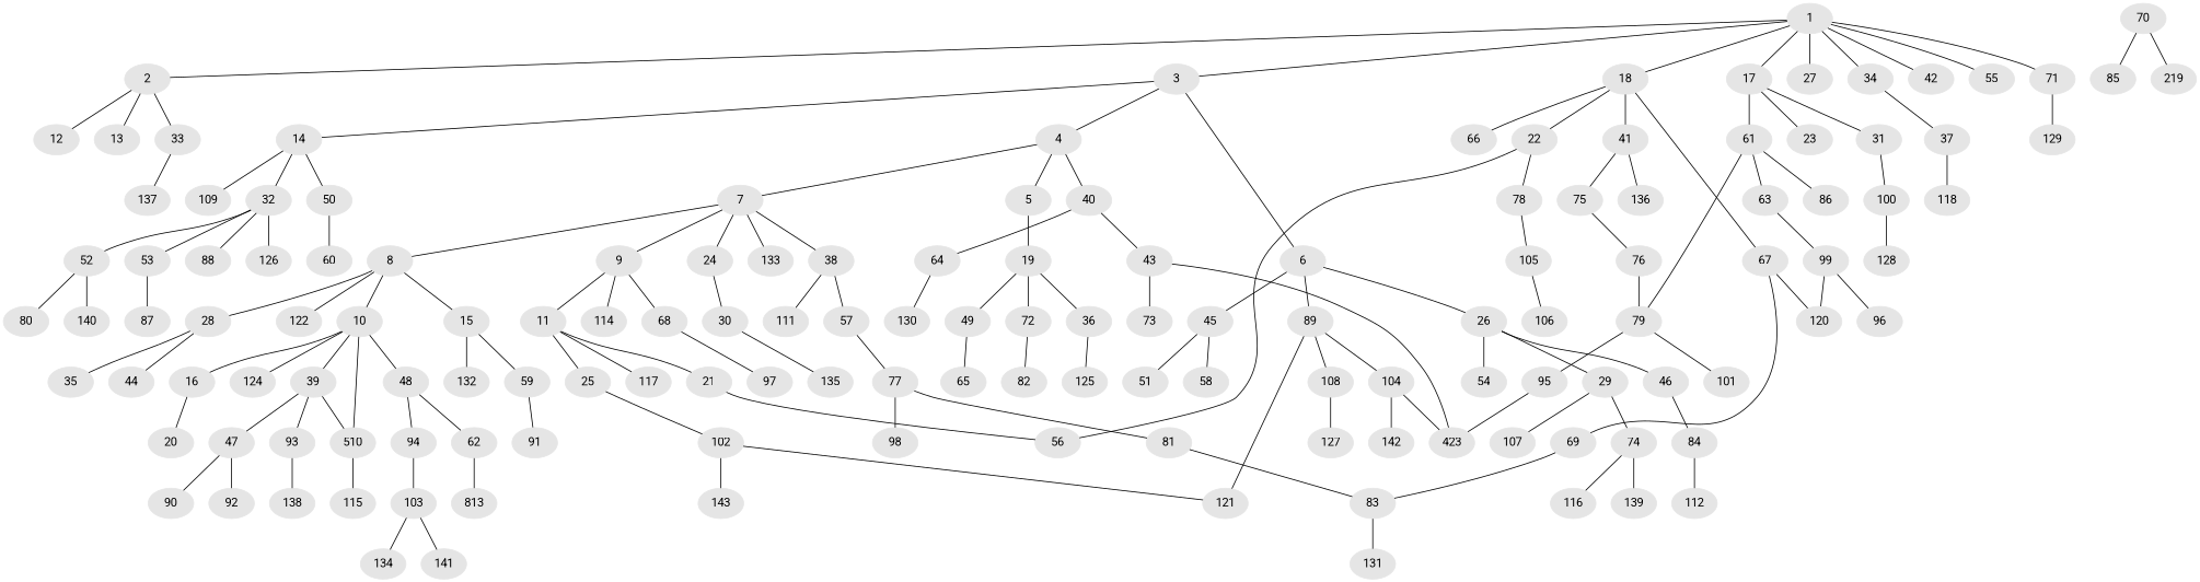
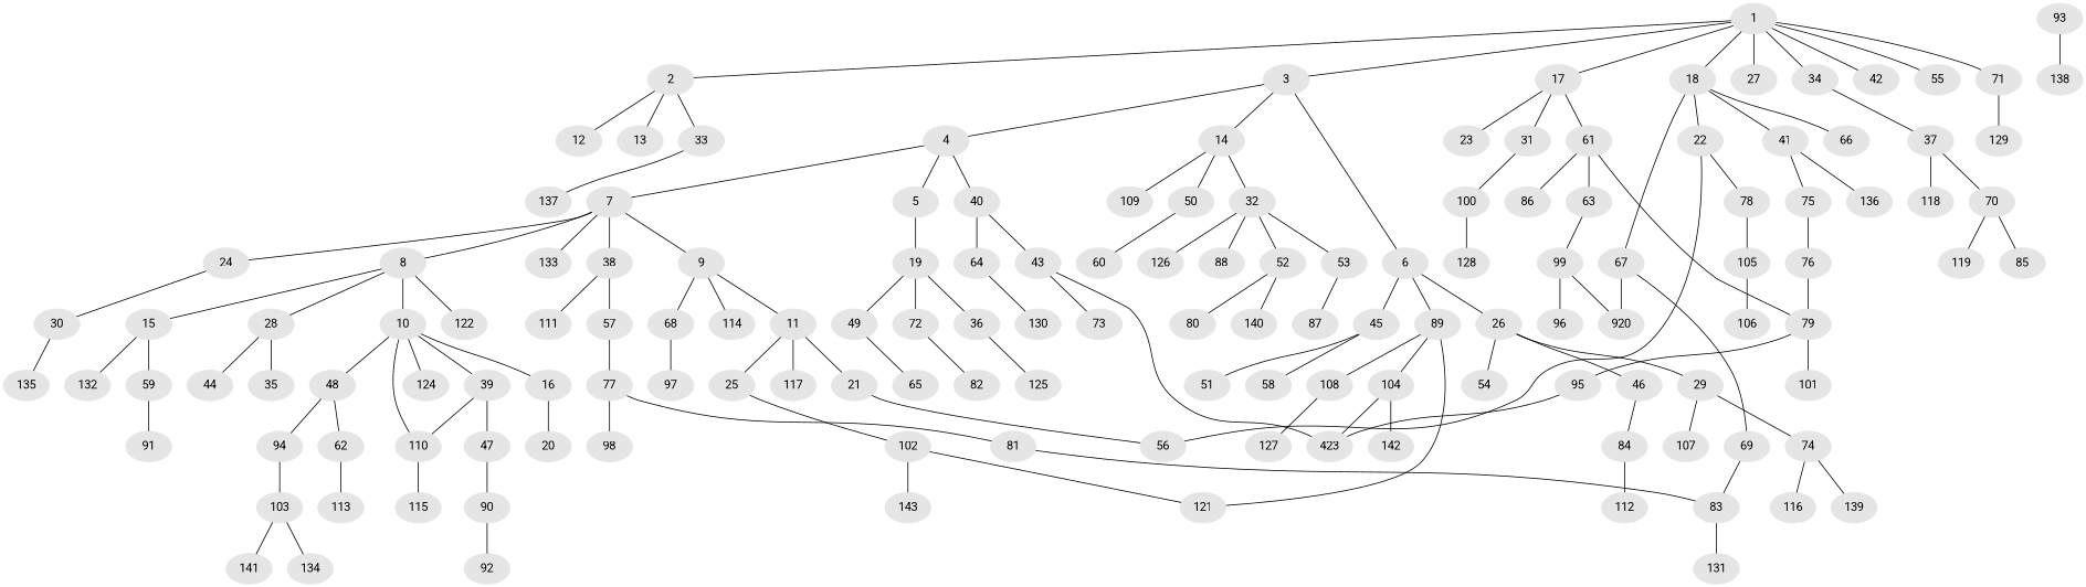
  graph {
    fontname=Roboto
    node [color=gray90 fontname=Roboto style=filled]
    edge [fontname=Roboto]
    1
    2
    3
    17
    18
    27
    34
    42
    55
    71
    12
    13
    33
    4
    6
    14
    23
    31
    61
    22
    41
    66
    67
    37
    129
    137
    5
    7
    40
    26
    45
    89
    32
    50
    109
    19
    8
    9
    24
    38
    133
    43
    64
    36
    49
    72
    29
    46
    54
    51
    58
    104
    108
    121
    10
    15
    28
    122
    11
    68
    114
    30
    57
    111
    16
    39
    48
-   110 [label=510]
+   110
    124
    59
    132
    35
    44
    21
    25
    117
    97
    20
    47
    93
    62
    94
    115
    56
    102
    52
    53
    88
    126
    60
    91
    100
    63
    79
    86
    78
    75
    136
    69
-   120
+   120 [label=920]
    125
    65
    82
    105
    135
    143
    74
    107
    84
    116
    139
    128
    80
    140
    87
    70
    118
    85
-   119 [label=219]
+   119
    77
    90
    138
    73
    n124 [label=423]
    130
    76
    112
    92
-   113 [label=813]
+   113
    103
    81
    98
    99
    95
    101
    96
    83
    131
    106
    142
    127
    134
    141
    1 -- 2
    1 -- 3
    1 -- 17
    1 -- 18
    1 -- 27
    1 -- 34
    1 -- 42
    1 -- 55
    1 -- 71
    2 -- 12
    2 -- 13
    2 -- 33
    3 -- 4
    3 -- 6
    3 -- 14
    17 -- 23
    17 -- 31
    17 -- 61
    18 -- 22
    18 -- 41
    18 -- 66
    18 -- 67
    34 -- 37
    71 -- 129
    33 -- 137
    4 -- 5
    4 -- 7
    4 -- 40
    6 -- 26
    6 -- 45
    6 -- 89
    14 -- 32
    14 -- 50
    14 -- 109
    31 -- 100
    61 -- 63
    61 -- 79
    61 -- 86
    22 -- 56
    22 -- 78
    41 -- 75
    41 -- 136
    67 -- 69
    67 -- 120
+   37 -- 70
    37 -- 118
    5 -- 19
    7 -- 8
    7 -- 9
    7 -- 24
    7 -- 38
    7 -- 133
    40 -- 43
    40 -- 64
    26 -- 29
    26 -- 46
    26 -- 54
    45 -- 51
    45 -- 58
    89 -- 104
    89 -- 108
    89 -- 121
    32 -- 52
    32 -- 53
    32 -- 88
    32 -- 126
    50 -- 60
    19 -- 36
    19 -- 49
    19 -- 72
    8 -- 10
    8 -- 15
    8 -- 28
    8 -- 122
    9 -- 11
    9 -- 68
    9 -- 114
    24 -- 30
    38 -- 57
    38 -- 111
    43 -- 73
    43 -- n124
    64 -- 130
    36 -- 125
    49 -- 65
    72 -- 82
    29 -- 74
    29 -- 107
    46 -- 84
    104 -- n124
    104 -- 142
    108 -- 127
    10 -- 16
    10 -- 39
    10 -- 48
    10 -- 110
    10 -- 124
    15 -- 59
    15 -- 132
    28 -- 35
    28 -- 44
    11 -- 21
    11 -- 25
    11 -- 117
    68 -- 97
    30 -- 135
    57 -- 77
    16 -- 20
    39 -- 110
    39 -- 47
-   39 -- 93
    48 -- 62
    48 -- 94
    110 -- 115
    59 -- 91
    21 -- 56
    25 -- 102
    47 -- 90
    93 -- 138
    62 -- 113
    94 -- 103
    102 -- 121
    102 -- 143
    52 -- 80
    52 -- 140
    53 -- 87
    100 -- 128
    63 -- 99
    79 -- 95
    79 -- 101
    78 -- 105
    75 -- 76
    69 -- 83
    105 -- 106
    74 -- 116
    74 -- 139
    84 -- 112
    70 -- 85
    70 -- 119
    77 -- 81
    77 -- 98
-   47 -- 92
+   90 -- 92
    76 -- 79
    103 -- 134
    103 -- 141
    81 -- 83
    99 -- 120
    99 -- 96
    95 -- n124
    83 -- 131
  }
